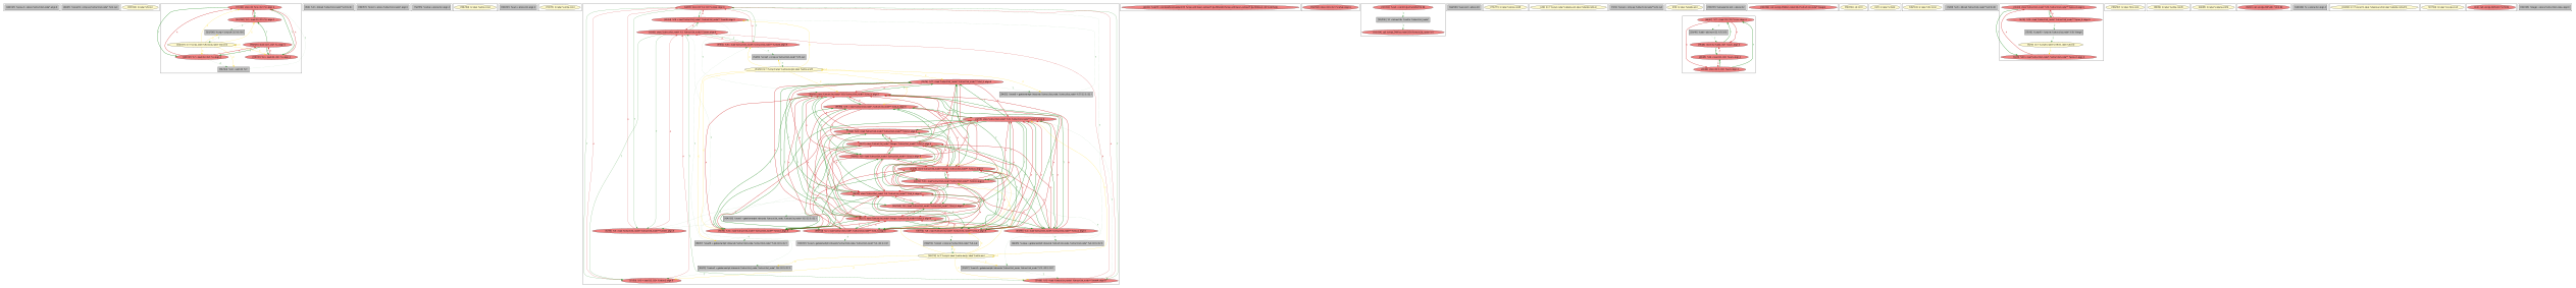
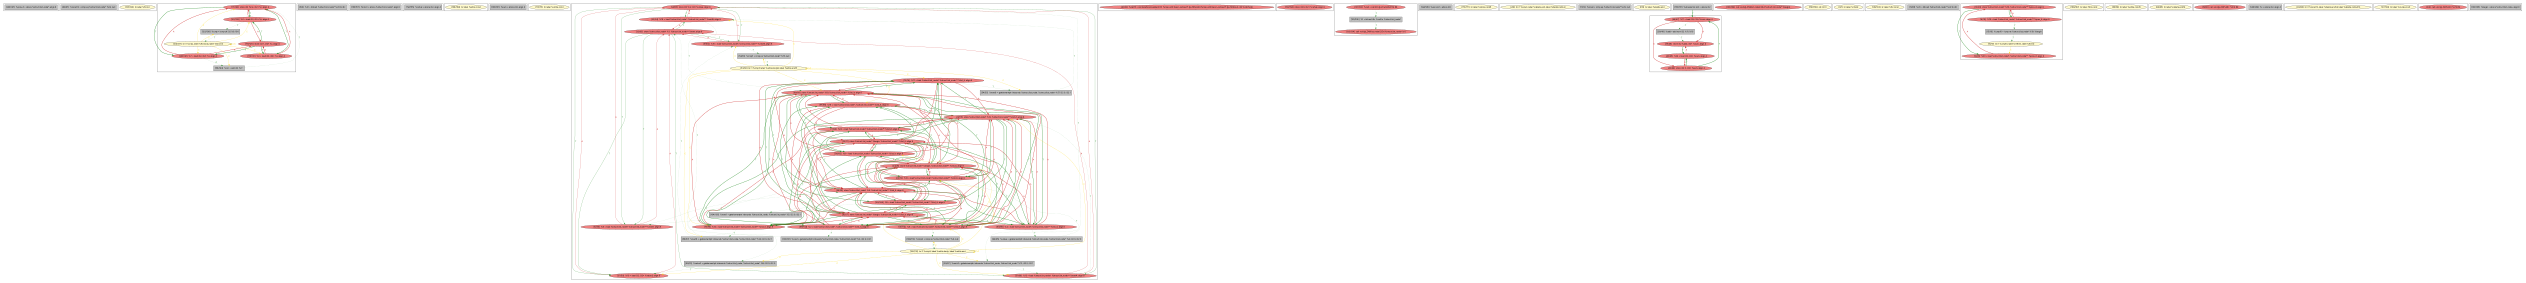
  digraph {
    fontname=Inter
    node [fillcolor=lightcoral fontname=Inter shape=ellipse style=filled]
    edge [color=forestgreen fontcolor=forestgreen fontname=Inter penwidth=2.0 style=solid]
    n1 [fillcolor=grey label="[146/147]  %prev_it = alloca %struct.list_node*, align 8" shape=rectangle]
    n2 [fillcolor=grey label="[82/87]  %isnull12 = icmp eq %struct.list_node* %22, null" shape=rectangle]
    n3 [fillcolor=lemonchiffon label="[135/136]  br label %for.inc"]
    n4 [label="[117/142]  store i32 %inc, i32* %i, align 4"]
    n5 [label="[122/139]  %0 = load i32, i32* %i, align 4"]
    n6 [label="[140/141]  %7 = load i32, i32* %i, align 4"]
    n7 [label="[118/121]  %3 = load i32, i32* %i, align 4"]
    n8 [fillcolor=grey label="[123/138]  %cmp = icmp ult i32 %0, 100" shape=rectangle]
    n9 [label="[119/120]  store i32 1, i32* %i, align 4"]
    n10 [fillcolor=lemonchiffon label="[124/137]  br i1 %cmp, label %for.body, label %for.end"]
    n11 [fillcolor=grey label="[116/143]  %inc = add i32 %7, 1" shape=rectangle]
    n12 [fillcolor=grey label="[5/6]  %21 = bitcast %struct.list_node* %20 to i8*" shape=rectangle]
    n13 [fillcolor=grey label="[156/157]  %list_it = alloca %struct.list_node*, align 8" shape=rectangle]
    n14 [fillcolor=grey label="[152/155]  %retval = alloca i32, align 4" shape=rectangle]
    n15 [fillcolor=lemonchiffon label="[168/169]  br label %while.cond"]
    n16 [fillcolor=grey label="[160/161]  %sum = alloca i32, align 4" shape=rectangle]
    n17 [fillcolor=lemonchiffon label="[110/111]  br label %while.cond"]
    n18 [label="[64/65]  store i32 %3, i32* %value, align 8"]
    n19 [label="[33/34]  %18 = load %struct.list_node*, %struct.list_node** %next9, align 8"]
    n20 [label="[31/66]  %13 = load %struct.list_node*, %struct.list_node** %next4, align 8"]
    n21 [label="[35/36]  %6 = load %struct.list_node*, %struct.list_node** %next1, align 8"]
    n22 [label="[37/50]  %10 = load i32, i32* %value3, align 8"]
    n23 [label="[51/62]  %15 = load %struct.list_node*, %struct.list_node** %next6, align 8"]
    n24 [fillcolor=grey label="[54/55]  %next9 = getelementptr inbounds %struct.list_node, %struct.list_node* %17, i32 0, i32 1" shape=rectangle]
    n25 [fillcolor=lemonchiffon label="[53/60]  br i1 %cmp7, label %while.body8, label %while.end11"]
    n26 [fillcolor=grey label="[52/61]  %cmp7 = icmp ne %struct.list_node* %15, null" shape=rectangle]
    n27 [label="[97/98]  %16 = load %struct.list_node*, %struct.list_node** %list_it, align 8"]
    n28 [fillcolor=grey label="[56/57]  %next6 = getelementptr inbounds %struct.list_node, %struct.list_node* %14, i32 0, i32 1" shape=rectangle]
    n29 [label="[68/69]  store %struct.list_node* %18, %struct.list_node** %list_it, align 8"]
    n30 [label="[75/76]  %14 = load %struct.list_node*, %struct.list_node** %list_it, align 8"]
    n31 [label="[73/74]  %17 = load %struct.list_node*, %struct.list_node** %list_it, align 8"]
    n32 [label="[24/25]  store %struct.list_node* %begin, %struct.list_node** %list_it, align 8"]
    n33 [label="[93/96]  %4 = load %struct.list_node*, %struct.list_node** %list_it, align 8"]
    n34 [label="[107/114]  %8 = load %struct.list_node*, %struct.list_node** %list_it, align 8"]
    n35 [label="[99/102]  %2 = load %struct.list_node*, %struct.list_node** %list_it, align 8"]
    n36 [label="[103/106]  %5 = load %struct.list_node*, %struct.list_node** %list_it, align 8"]
    n37 [label="[23/72]  %12 = load %struct.list_node*, %struct.list_node** %list_it, align 8"]
    n38 [label="[89/92]  %9 = load %struct.list_node*, %struct.list_node** %list_it, align 8"]
    n39 [label="[77/88]  %22 = load %struct.list_node*, %struct.list_node** %list_it, align 8"]
    n40 [label="[26/27]  store %struct.list_node* %begin, %struct.list_node** %list_it, align 8"]
    n41 [fillcolor=grey label="[94/95]  %value = getelementptr inbounds %struct.list_node, %struct.list_node* %4, i32 0, i32 0" shape=rectangle]
    n42 [label="[28/29]  store %struct.list_node* %6, %struct.list_node** %list_it, align 8"]
    n43 [label="[70/71]  store %struct.list_node* %begin, %struct.list_node** %list_it, align 8"]
    n44 [label="[22/115]  store %struct.list_node* %13, %struct.list_node** %list_it, align 8"]
    n45 [label="[32/63]  store %struct.list_node* %1, %struct.list_node** %next, align 8"]
    n46 [fillcolor=grey label="[108/113]  %cmp2 = icmp ne %struct.list_node* %8, null" shape=rectangle]
    n47 [fillcolor=grey label="[100/101]  %next = getelementptr inbounds %struct.list_node, %struct.list_node* %2, i32 0, i32 1" shape=rectangle]
    n48 [fillcolor=grey label="[30/67]  %next4 = getelementptr inbounds %struct.list_node, %struct.list_node* %12, i32 0, i32 1" shape=rectangle]
    n49 [fillcolor=grey label="[104/105]  %next1 = getelementptr inbounds %struct.list_node, %struct.list_node* %5, i32 0, i32 1" shape=rectangle]
    n50 [fillcolor=grey label="[90/91]  %value3 = getelementptr inbounds %struct.list_node, %struct.list_node* %9, i32 0, i32 0" shape=rectangle]
    n51 [fillcolor=lemonchiffon label="[109/112]  br i1 %cmp2, label %while.body, label %while.end"]
    n52 [label="[41/42]  %call15 = call dereferenceable(272) %class.std::basic_ostream* @_ZNSolsEi(%class.std::basic_ostream* @_ZSt4cout, i32 %24)%24)"]
    n53 [label="[153/154]  store i32 0, i32* %retval, align 4"]
    n54 [label="[131/132]  %call = call i8* @_Znwm(i64 16) #8"]
    n55 [fillcolor=grey label="[125/126]  %1 = bitcast i8* %call to %struct.list_node*" shape=rectangle]
    n56 [label="[133/134]  call void @_ZN9list_nodeC2Ev(%struct.list_node* %1)"]
    n57 [fillcolor=grey label="[144/145]  %exn.slot = alloca i8*" shape=rectangle]
    n58 [fillcolor=lemonchiffon label="[170/171]  br label %while.cond5"]
    n59 [fillcolor=lemonchiffon label="[2/9]  br i1 %isnull, label %delete.end, label %delete.notnull"]
    n60 [fillcolor=grey label="[11/12]  %isnull = icmp eq %struct.list_node* %20, null" shape=rectangle]
    n61 [fillcolor=lemonchiffon label="[7/8]  br label %delete.end"]
    n62 [label="[46/47]  %11 = load i32, i32* %sum, align 4"]
    n63 [label="[39/48]  store i32 %add, i32* %sum, align 4"]
    n64 [label="[43/44]  store i32 0, i32* %sum, align 4"]
    n65 [fillcolor=grey label="[38/49]  %add = add nsw i32 %11, %10" shape=rectangle]
    n66 [label="[40/45]  %24 = load i32, i32* %sum, align 4"]
    n67 [fillcolor=grey label="[150/151]  %ehselector.slot = alloca i32" shape=rectangle]
    n68 [label="[163/164]  call void @_ZN9list_nodeC2Ev(%struct.list_node* %begin)"]
    n69 [fillcolor=lemonchiffon label="[158/159]  ret i32 0"]
    n70 [fillcolor=lemonchiffon label="[0/1]  br label %if.end"]
    n71 [fillcolor=lemonchiffon label="[129/130]  br label %for.cond"]
    n72 [fillcolor=grey label="[78/81]  %23 = bitcast %struct.list_node* %22 to i8*" shape=rectangle]
    n73 [label="[13/20]  store %struct.list_node* %16, %struct.list_node** %prev_it, align 8"]
    n74 [label="[10/21]  %20 = load %struct.list_node*, %struct.list_node** %prev_it, align 8"]
    n75 [label="[14/19]  %19 = load %struct.list_node*, %struct.list_node** %prev_it, align 8"]
    n76 [fillcolor=grey label="[15/18]  %cmp10 = icmp ne %struct.list_node* %19, %begin" shape=rectangle]
    n77 [fillcolor=lemonchiffon label="[16/17]  br i1 %cmp10, label %if.then, label %if.end"]
    n78 [fillcolor=lemonchiffon label="[166/167]  br label %for.cond"]
    n79 [fillcolor=lemonchiffon label="[58/59]  br label %while.cond5"]
    n80 [fillcolor=lemonchiffon label="[84/85]  br label %delete.end14"]
    n81 [label="[79/80]  call void @_ZdlPv(i8* %23) #9"]
    n82 [fillcolor=grey label="[148/149]  %i = alloca i32, align 4" shape=rectangle]
    n83 [fillcolor=lemonchiffon label="[83/86]  br i1 %isnull12, label %delete.end14, label %delete.notnull13"]
    n84 [fillcolor=lemonchiffon label="[127/128]  br label %invoke.cont"]
    n85 [label="[3/4]  call void @_ZdlPv(i8* %21) #9"]
    n86 [fillcolor=grey label="[162/165]  %begin = alloca %struct.list_node, align 8" shape=rectangle]
    subgraph cluster_1 {
      n1
    }
    subgraph cluster_2 {
      n2
    }
    subgraph cluster_3 {
      n3
    }
    subgraph cluster_4 {
      n4
      n5
      n6
      n7
      n8
      n9
      n10
      n11
    }
    subgraph cluster_5 {
      n12
    }
    subgraph cluster_6 {
      n13
    }
    subgraph cluster_7 {
      n14
    }
    subgraph cluster_8 {
      n15
    }
    subgraph cluster_9 {
      n16
    }
    subgraph cluster_10 {
      n17
    }
    subgraph cluster_11 {
      n18
      n19
      n20
      n21
      n22
      n23
      n24
      n25
      n26
      n27
      n28
      n29
      n30
      n31
      n32
      n33
      n34
      n35
      n36
      n37
      n38
      n39
      n40
      n41
      n42
      n43
      n44
      n45
      n46
      n47
      n48
      n49
      n50
      n51
    }
    subgraph cluster_12 {
      n52
    }
    subgraph cluster_13 {
      n53
    }
    subgraph cluster_14 {
      n54
      n55
      n56
    }
    subgraph cluster_15 {
      n57
    }
    subgraph cluster_16 {
      n58
    }
    subgraph cluster_17 {
      n59
    }
    subgraph cluster_18 {
      n60
    }
    subgraph cluster_19 {
      n61
    }
    subgraph cluster_20 {
      n62
      n63
      n64
      n65
      n66
    }
    subgraph cluster_21 {
      n67
    }
    subgraph cluster_22 {
      n68
    }
    subgraph cluster_23 {
      n69
    }
    subgraph cluster_24 {
      n70
    }
    subgraph cluster_25 {
      n71
    }
    subgraph cluster_26 {
      n72
    }
    subgraph cluster_27 {
      n73
      n74
      n75
      n76
      n77
    }
    subgraph cluster_28 {
      n78
    }
    subgraph cluster_29 {
      n79
    }
    subgraph cluster_30 {
      n80
    }
    subgraph cluster_31 {
      n81
    }
    subgraph cluster_32 {
      n82
    }
    subgraph cluster_33 {
      n83
    }
    subgraph cluster_34 {
      n84
    }
    subgraph cluster_35 {
      n85
    }
    subgraph cluster_36 {
      n86
    }
    n4 -> n5 [label=T]
    n4 -> n6 [label=T]
    n4 -> n7 [label=T]
    n5 -> n4 [color=firebrick3 fontcolor=firebrick3 label=T]
    n5 -> n8 [label=T penwidth=1.0 style=dotted]
+   n5 -> n9 [color=firebrick3 fontcolor=firebrick3 label=A]
    n6 -> n4 [color=firebrick3 fontcolor=firebrick3 label=A]
    n6 -> n9 [color=firebrick3 fontcolor=firebrick3 label=A]
    n6 -> n11 [label=A penwidth=1.0 style=dotted]
    n7 -> n4 [color=firebrick3 fontcolor=firebrick3 label=A]
    n7 -> n9 [color=firebrick3 fontcolor=firebrick3 label=A]
    n8 -> n10 [label=T penwidth=1.0 style=dotted]
    n9 -> n5 [label=T]
    n9 -> n6 [label=T]
    n9 -> n7 [label=T]
    n10 -> n4 [color=gold fontcolor=gold label=C penwidth="" style=""]
    n10 -> n5 [color=gold fontcolor=gold label=C penwidth="" style=""]
    n10 -> n6 [color=gold fontcolor=gold label=C penwidth="" style=""]
    n10 -> n7 [color=gold fontcolor=gold label=C penwidth="" style=""]
    n10 -> n8 [color=gold fontcolor=gold label=C penwidth="" style=""]
    n10 -> n10 [color=gold fontcolor=gold label=C penwidth="" style=""]
    n10 -> n11 [color=gold fontcolor=gold label=C penwidth="" style=""]
    n11 -> n4 [label=T penwidth=1.0 style=dotted]
    n18 -> n19 [label=T penwidth=1.0]
    n18 -> n20 [label=T penwidth=1.0]
    n18 -> n21 [label=T penwidth=1.0]
    n18 -> n22 [label=T penwidth=1.0]
    n18 -> n23 [label=T penwidth=1.0]
    n19 -> n18 [color=firebrick3 fontcolor=firebrick3 label=A penwidth=1.0]
    n19 -> n29 [label=T penwidth=1.0 style=dotted]
    n19 -> n45 [color=firebrick3 fontcolor=firebrick3 label=A penwidth=1.0]
    n20 -> n18 [color=firebrick3 fontcolor=firebrick3 label=A penwidth=1.0]
    n20 -> n44 [label=T penwidth=1.0 style=dotted]
    n20 -> n45 [color=firebrick3 fontcolor=firebrick3 label=A penwidth=1.0]
    n21 -> n18 [color=firebrick3 fontcolor=firebrick3 label=A penwidth=1.0]
    n21 -> n42 [label=T penwidth=1.0 style=dotted]
    n21 -> n45 [color=firebrick3 fontcolor=firebrick3 label=A penwidth=1.0]
    n22 -> n18 [color=firebrick3 fontcolor=firebrick3 label=A penwidth=1.0]
    n22 -> n45 [color=firebrick3 fontcolor=firebrick3 label=A penwidth=1.0]
    n23 -> n18 [color=firebrick3 fontcolor=firebrick3 label=A penwidth=1.0]
    n23 -> n26 [label=T penwidth=1.0 style=dotted]
    n23 -> n45 [color=firebrick3 fontcolor=firebrick3 label=A penwidth=1.0]
    n24 -> n19 [label=T penwidth=1.0 style=dotted]
    n25 -> n19 [color=gold fontcolor=gold label=C penwidth="" style=""]
    n25 -> n23 [color=gold fontcolor=gold label=C penwidth="" style=""]
    n25 -> n24 [color=gold fontcolor=gold label=C penwidth="" style=""]
    n25 -> n25 [color=gold fontcolor=gold label=C penwidth="" style=""]
    n25 -> n26 [color=gold fontcolor=gold label=C penwidth="" style=""]
    n25 -> n27 [color=gold fontcolor=gold label=C penwidth="" style=""]
    n25 -> n28 [color=gold fontcolor=gold label=C penwidth="" style=""]
    n25 -> n29 [color=gold fontcolor=gold label=C penwidth="" style=""]
    n25 -> n30 [color=gold fontcolor=gold label=C penwidth="" style=""]
    n25 -> n31 [color=gold fontcolor=gold label=C penwidth="" style=""]
    n26 -> n25 [label=T penwidth=1.0 style=dotted]
    n27 -> n29 [color=firebrick3 fontcolor=firebrick3 label=A]
    n27 -> n32 [color=firebrick3 fontcolor=firebrick3 label=A]
    n27 -> n40 [color=firebrick3 fontcolor=firebrick3 label=A]
    n27 -> n42 [color=firebrick3 fontcolor=firebrick3 label=A]
    n27 -> n43 [color=firebrick3 fontcolor=firebrick3 label=A]
    n27 -> n44 [color=firebrick3 fontcolor=firebrick3 label=A]
    n28 -> n23 [label=T penwidth=1.0 style=dotted]
    n29 -> n27 [label=T]
    n29 -> n30 [label=T]
    n29 -> n31 [label=T]
    n29 -> n33 [label=T]
    n29 -> n34 [label=T]
    n29 -> n35 [label=T]
    n29 -> n36 [label=T]
    n29 -> n37 [label=T]
    n29 -> n38 [label=T]
    n29 -> n39 [label=T]
    n30 -> n28 [label=T penwidth=1.0 style=dotted]
    n30 -> n29 [color=firebrick3 fontcolor=firebrick3 label=A]
    n30 -> n32 [color=firebrick3 fontcolor=firebrick3 label=A]
    n30 -> n40 [color=firebrick3 fontcolor=firebrick3 label=A]
    n30 -> n42 [color=firebrick3 fontcolor=firebrick3 label=A]
    n30 -> n43 [color=firebrick3 fontcolor=firebrick3 label=A]
    n30 -> n44 [color=firebrick3 fontcolor=firebrick3 label=A]
    n31 -> n24 [label=T penwidth=1.0 style=dotted]
    n31 -> n29 [color=firebrick3 fontcolor=firebrick3 label=A]
    n31 -> n32 [color=firebrick3 fontcolor=firebrick3 label=A]
    n31 -> n40 [color=firebrick3 fontcolor=firebrick3 label=A]
    n31 -> n42 [color=firebrick3 fontcolor=firebrick3 label=A]
    n31 -> n43 [color=firebrick3 fontcolor=firebrick3 label=A]
    n31 -> n44 [color=firebrick3 fontcolor=firebrick3 label=A]
    n32 -> n27 [label=T]
    n32 -> n30 [label=T]
    n32 -> n31 [label=T]
    n32 -> n33 [label=T]
    n32 -> n34 [label=T]
    n32 -> n35 [label=T]
    n32 -> n36 [label=T]
    n32 -> n37 [label=T]
    n32 -> n38 [label=T]
    n32 -> n39 [label=T]
    n33 -> n29 [color=firebrick3 fontcolor=firebrick3 label=A]
    n33 -> n32 [color=firebrick3 fontcolor=firebrick3 label=A]
    n33 -> n40 [color=firebrick3 fontcolor=firebrick3 label=A]
    n33 -> n41 [label=T penwidth=1.0 style=dotted]
    n33 -> n42 [color=firebrick3 fontcolor=firebrick3 label=A]
    n33 -> n43 [color=firebrick3 fontcolor=firebrick3 label=A]
    n33 -> n44 [color=firebrick3 fontcolor=firebrick3 label=A]
    n34 -> n29 [color=firebrick3 fontcolor=firebrick3 label=A]
    n34 -> n32 [color=firebrick3 fontcolor=firebrick3 label=A]
    n34 -> n40 [color=firebrick3 fontcolor=firebrick3 label=A]
    n34 -> n42 [color=firebrick3 fontcolor=firebrick3 label=A]
    n34 -> n43 [color=firebrick3 fontcolor=firebrick3 label=A]
    n34 -> n44 [color=firebrick3 fontcolor=firebrick3 label=A]
    n34 -> n46 [label=T penwidth=1.0 style=dotted]
    n35 -> n29 [color=firebrick3 fontcolor=firebrick3 label=A]
    n35 -> n32 [color=firebrick3 fontcolor=firebrick3 label=A]
    n35 -> n40 [color=firebrick3 fontcolor=firebrick3 label=A]
    n35 -> n42 [color=firebrick3 fontcolor=firebrick3 label=A]
    n35 -> n43 [color=firebrick3 fontcolor=firebrick3 label=A]
    n35 -> n44 [color=firebrick3 fontcolor=firebrick3 label=A]
    n35 -> n47 [label=T penwidth=1.0 style=dotted]
    n36 -> n29 [color=firebrick3 fontcolor=firebrick3 label=A]
    n36 -> n32 [color=firebrick3 fontcolor=firebrick3 label=A]
    n36 -> n40 [color=firebrick3 fontcolor=firebrick3 label=A]
    n36 -> n42 [color=firebrick3 fontcolor=firebrick3 label=A]
    n36 -> n43 [color=firebrick3 fontcolor=firebrick3 label=A]
    n36 -> n44 [color=firebrick3 fontcolor=firebrick3 label=A]
    n36 -> n49 [label=T penwidth=1.0 style=dotted]
    n37 -> n29 [color=firebrick3 fontcolor=firebrick3 label=A]
    n37 -> n32 [color=firebrick3 fontcolor=firebrick3 label=A]
    n37 -> n40 [color=firebrick3 fontcolor=firebrick3 label=A]
    n37 -> n42 [color=firebrick3 fontcolor=firebrick3 label=A]
    n37 -> n43 [color=firebrick3 fontcolor=firebrick3 label=A]
    n37 -> n44 [color=firebrick3 fontcolor=firebrick3 label=A]
    n37 -> n48 [label=T penwidth=1.0 style=dotted]
    n38 -> n29 [color=firebrick3 fontcolor=firebrick3 label=A]
    n38 -> n32 [color=firebrick3 fontcolor=firebrick3 label=A]
    n38 -> n40 [color=firebrick3 fontcolor=firebrick3 label=A]
    n38 -> n42 [color=firebrick3 fontcolor=firebrick3 label=A]
    n38 -> n43 [color=firebrick3 fontcolor=firebrick3 label=A]
    n38 -> n44 [color=firebrick3 fontcolor=firebrick3 label=A]
    n38 -> n50 [label=T penwidth=1.0 style=dotted]
    n39 -> n29 [color=firebrick3 fontcolor=firebrick3 label=A]
    n39 -> n32 [color=firebrick3 fontcolor=firebrick3 label=A]
    n39 -> n40 [color=firebrick3 fontcolor=firebrick3 label=A]
    n39 -> n42 [color=firebrick3 fontcolor=firebrick3 label=A]
    n39 -> n43 [color=firebrick3 fontcolor=firebrick3 label=A]
    n39 -> n44 [color=firebrick3 fontcolor=firebrick3 label=A]
    n40 -> n27 [label=T]
    n40 -> n30 [label=T]
    n40 -> n31 [label=T]
    n40 -> n33 [label=T]
    n40 -> n34 [label=T]
    n40 -> n35 [label=T]
    n40 -> n36 [label=T]
    n40 -> n37 [label=T]
    n40 -> n38 [label=T]
    n40 -> n39 [label=T]
    n41 -> n18 [label=T penwidth=1.0 style=dotted]
    n42 -> n27 [label=T]
    n42 -> n30 [label=T]
    n42 -> n31 [label=T]
    n42 -> n33 [label=T]
    n42 -> n34 [label=T]
    n42 -> n35 [label=T]
    n42 -> n36 [label=T]
    n42 -> n37 [label=T]
    n42 -> n38 [label=T]
    n42 -> n39 [label=T]
    n43 -> n27 [label=T]
    n43 -> n30 [label=T]
    n43 -> n31 [label=T]
    n43 -> n33 [label=T]
    n43 -> n34 [label=T]
    n43 -> n35 [label=T]
    n43 -> n36 [label=T]
    n43 -> n37 [label=T]
    n43 -> n38 [label=T]
    n43 -> n39 [label=T]
    n44 -> n27 [label=T]
    n44 -> n30 [label=T]
    n44 -> n31 [label=T]
    n44 -> n33 [label=T]
    n44 -> n34 [label=T]
    n44 -> n35 [label=T]
    n44 -> n36 [label=T]
    n44 -> n37 [label=T]
    n44 -> n38 [label=T]
    n44 -> n39 [label=T]
    n45 -> n19 [label=T penwidth=1.0]
    n45 -> n20 [label=T penwidth=1.0]
    n45 -> n21 [label=T penwidth=1.0]
    n45 -> n22 [label=T penwidth=1.0]
    n45 -> n23 [label=T penwidth=1.0]
    n46 -> n51 [label=T penwidth=1.0 style=dotted]
    n47 -> n45 [label=T penwidth=1.0 style=dotted]
    n48 -> n20 [label=T penwidth=1.0 style=dotted]
    n49 -> n21 [label=T penwidth=1.0 style=dotted]
    n50 -> n22 [label=T penwidth=1.0 style=dotted]
    n51 -> n20 [color=gold fontcolor=gold label=C penwidth="" style=""]
    n51 -> n22 [color=gold fontcolor=gold label=C penwidth="" style=""]
    n51 -> n34 [color=gold fontcolor=gold label=C penwidth="" style=""]
    n51 -> n37 [color=gold fontcolor=gold label=C penwidth="" style=""]
    n51 -> n38 [color=gold fontcolor=gold label=C penwidth="" style=""]
    n51 -> n44 [color=gold fontcolor=gold label=C penwidth="" style=""]
    n51 -> n46 [color=gold fontcolor=gold label=C penwidth="" style=""]
    n51 -> n48 [color=gold fontcolor=gold label=C penwidth="" style=""]
    n51 -> n50 [color=gold fontcolor=gold label=C penwidth="" style=""]
    n51 -> n51 [color=gold fontcolor=gold label=C penwidth="" style=""]
    n54 -> n55 [label=T penwidth=1.0 style=dotted]
    n55 -> n56 [label=T penwidth=1.0 style=dotted]
    n62 -> n63 [color=firebrick3 fontcolor=firebrick3 label=A]
    n62 -> n64 [color=firebrick3 fontcolor=firebrick3 label=A]
    n62 -> n65 [label=T penwidth=1.0 style=dotted]
-   n63 -> n62 [label=T]
+   n67 -> n62 [label=T]
    n63 -> n66 [label=T]
    n64 -> n62 [label=T]
    n64 -> n66 [label=T]
    n65 -> n63 [label=T penwidth=1.0 style=dotted]
    n66 -> n63 [color=firebrick3 fontcolor=firebrick3 label=A style=dotted]
-   n66 -> n64 [color=firebrick3 fontcolor=firebrick3 label=A style=dotted]
+   n66 -> n64 [color=firebrick3 fontcolor=firebrick3 label=A]
    n73 -> n74 [label=T]
    n73 -> n75 [label=T]
    n74 -> n73 [color=firebrick3 fontcolor=firebrick3 label=A]
    n75 -> n73 [color=firebrick3 fontcolor=firebrick3 label=A]
    n75 -> n76 [label=T penwidth=1.0 style=dotted]
    n76 -> n77 [label=T penwidth=1.0 style=dotted]
    n77 -> n74 [color=gold fontcolor=gold label=C penwidth="" style=""]
  }
